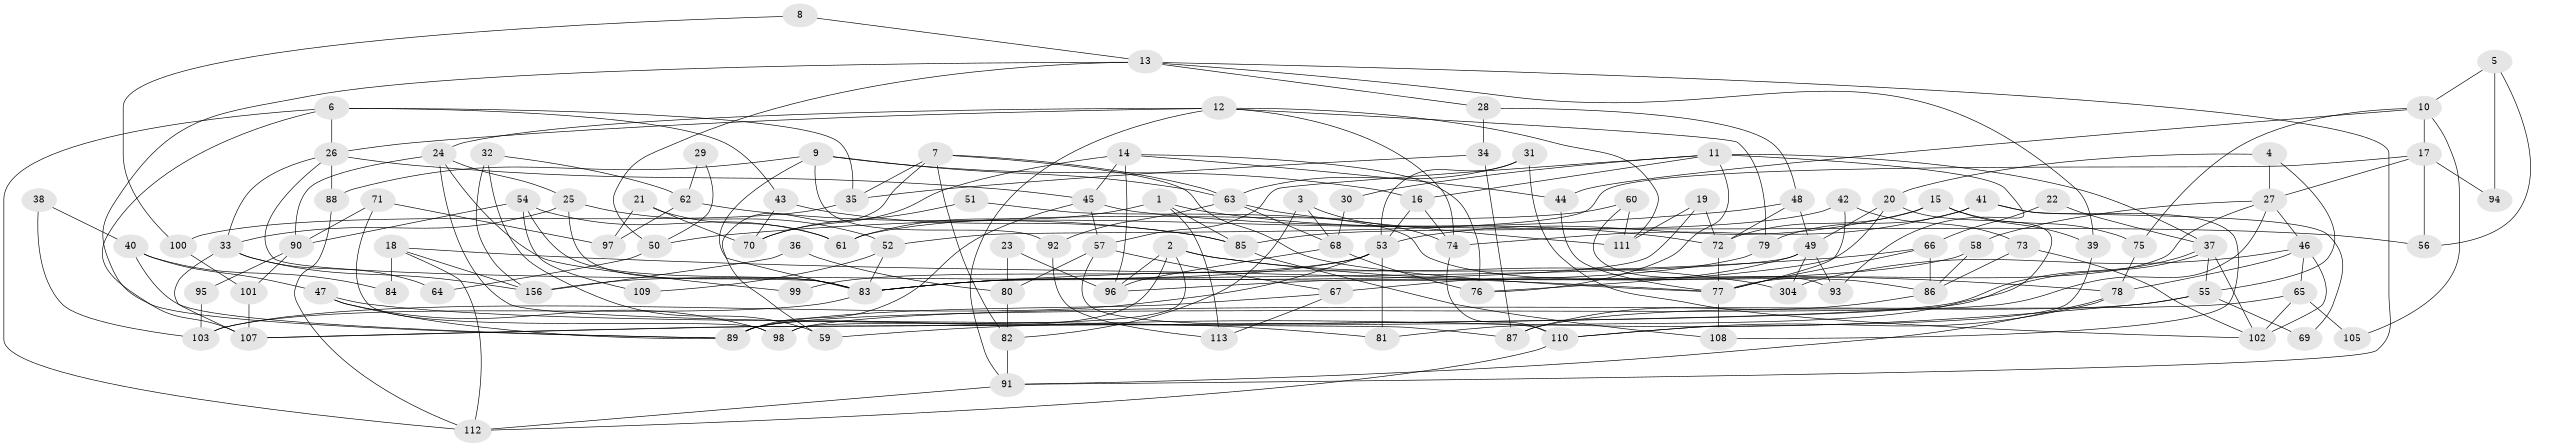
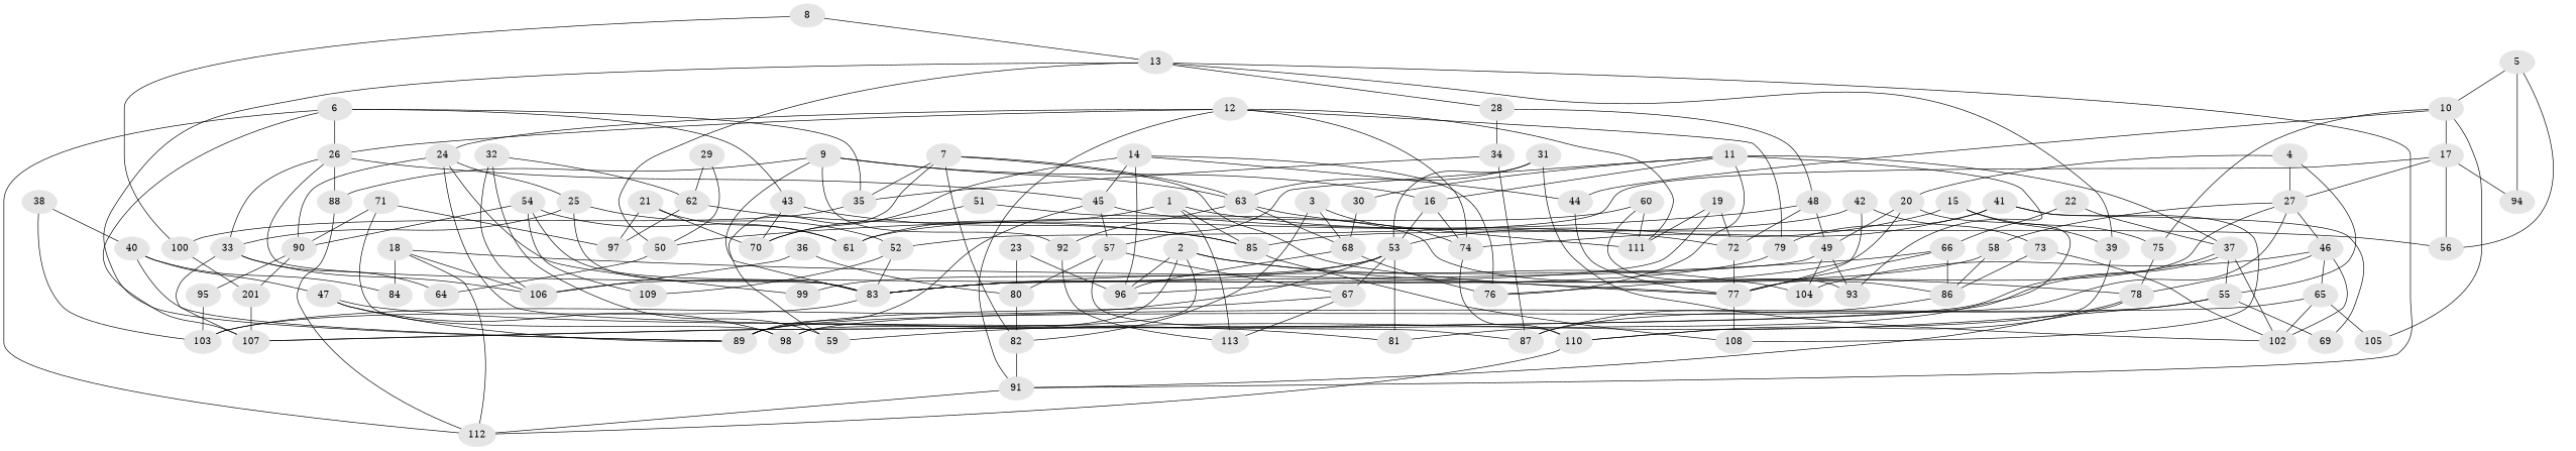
  graph {
    node [color=gray90 style=filled]
    1
    61
    72
    85
    113
    77
    108
    2
    78
    89
    96
    98
-   104 [label=304]
+   104
    91
    110
    3
    68
    74
    82
    76
    4
    20
    27
    55
    49
    81
    46
    58
    59
    87
    69
    5
    10
    56
    94
    17
    44
    75
    105
    6
    26
    35
    43
    107
    112
    83
    88
    45
    33
    100
    70
    7
    63
    92
    111
    8
    13
    28
    39
    50
-   101
+   101 [label=201]
    9
    16
    53
    103
    52
    11
    30
    37
    57
    93
    102
    80
    67
    12
    24
    79
    25
    90
    99
    34
    48
    64
    14
    15
-   106 [label=156]
+   106
    109
    18
    84
    19
    21
    97
    22
    66
    86
    23
    95
    65
    29
    62
    31
    32
    36
    38
    40
    47
    41
    42
    73
    51
    54
    60
    71
    1 -- 61
    1 -- 72
    1 -- 85
    1 -- 113
    72 -- 77
    85 -- 108
    77 -- 108
    2 -- 78
    2 -- 89
    2 -- 96
    2 -- 98
    2 -- 104
    78 -- 91
    78 -- 110
    91 -- 112
    110 -- 112
    3 -- 68
    3 -- 74
    3 -- 82
    68 -- 96
    68 -- 76
    74 -- 110
    82 -- 91
    4 -- 20
    4 -- 27
    4 -- 55
    20 -- 76
    20 -- 49
    20 -- 81
    27 -- 77
    27 -- 89
    27 -- 46
    27 -- 58
    55 -- 59
    55 -- 87
    55 -- 69
    49 -- 104
    49 -- 83
    49 -- 93
    46 -- 78
    46 -- 104
    46 -- 102
    46 -- 65
    58 -- 96
    58 -- 86
    5 -- 10
    5 -- 56
    5 -- 94
    10 -- 17
    10 -- 44
    10 -- 75
    10 -- 105
    17 -- 27
    17 -- 56
    17 -- 94
    17 -- 52
    44 -- 77
    75 -- 78
    6 -- 26
    6 -- 35
    6 -- 43
    6 -- 107
    6 -- 112
    26 -- 83
    26 -- 88
    26 -- 45
    26 -- 33
    35 -- 100
    43 -- 85
    43 -- 70
    83 -- 103
    88 -- 112
    45 -- 89
    45 -- 56
    45 -- 57
    33 -- 107
    33 -- 64
    33 -- 106
    100 -- 101
    7 -- 77
    7 -- 82
    7 -- 59
    7 -- 35
    7 -- 63
    63 -- 68
    63 -- 92
    63 -- 111
    92 -- 113
    8 -- 100
    8 -- 13
    13 -- 89
    13 -- 91
    13 -- 28
    13 -- 39
    13 -- 50
    28 -- 34
    28 -- 48
    39 -- 110
    50 -- 64
    101 -- 107
    9 -- 83
    9 -- 88
    9 -- 63
    9 -- 92
    9 -- 16
    16 -- 74
    16 -- 53
    53 -- 81
    53 -- 103
-   49 -- 67
+   53 -- 67
    53 -- 99
    53 -- 106
    52 -- 83
    52 -- 109
    11 -- 76
    11 -- 16
    11 -- 30
    11 -- 37
    11 -- 57
    11 -- 93
    30 -- 68
    37 -- 55
    37 -- 107
    37 -- 107
    37 -- 102
    57 -- 110
    57 -- 80
    57 -- 67
    80 -- 82
    67 -- 113
    67 -- 89
    12 -- 91
    12 -- 74
    12 -- 26
    12 -- 111
    12 -- 24
    12 -- 79
    24 -- 87
    24 -- 25
    24 -- 90
    24 -- 99
    79 -- 83
    25 -- 83
    25 -- 33
    25 -- 52
    90 -- 101
    90 -- 95
    34 -- 87
    34 -- 35
    48 -- 72
    48 -- 49
    48 -- 50
    14 -- 96
    14 -- 76
    14 -- 44
    14 -- 45
    14 -- 70
-   15 -- 72
    15 -- 75
    15 -- 39
    15 -- 53
    18 -- 77
    18 -- 112
    18 -- 106
    18 -- 84
    19 -- 72
    19 -- 83
    19 -- 111
    21 -- 61
    21 -- 70
    21 -- 97
    22 -- 37
    22 -- 66
    66 -- 77
    66 -- 83
    66 -- 86
    86 -- 87
    23 -- 96
    23 -- 80
    95 -- 103
    65 -- 98
    65 -- 105
    65 -- 102
    29 -- 50
    29 -- 62
    62 -- 85
    62 -- 97
    31 -- 63
    31 -- 53
    31 -- 102
    32 -- 59
    32 -- 106
    32 -- 62
    36 -- 80
    36 -- 106
    38 -- 103
    38 -- 40
    40 -- 89
    40 -- 84
    40 -- 47
    47 -- 89
    47 -- 98
    47 -- 81
    41 -- 108
    41 -- 74
    41 -- 69
    41 -- 79
    42 -- 85
    42 -- 77
    42 -- 73
    73 -- 102
    73 -- 86
    51 -- 70
    51 -- 86
    54 -- 61
    54 -- 83
    54 -- 90
    54 -- 109
    60 -- 61
    60 -- 111
    60 -- 93
    71 -- 98
    71 -- 90
    71 -- 97
  }
